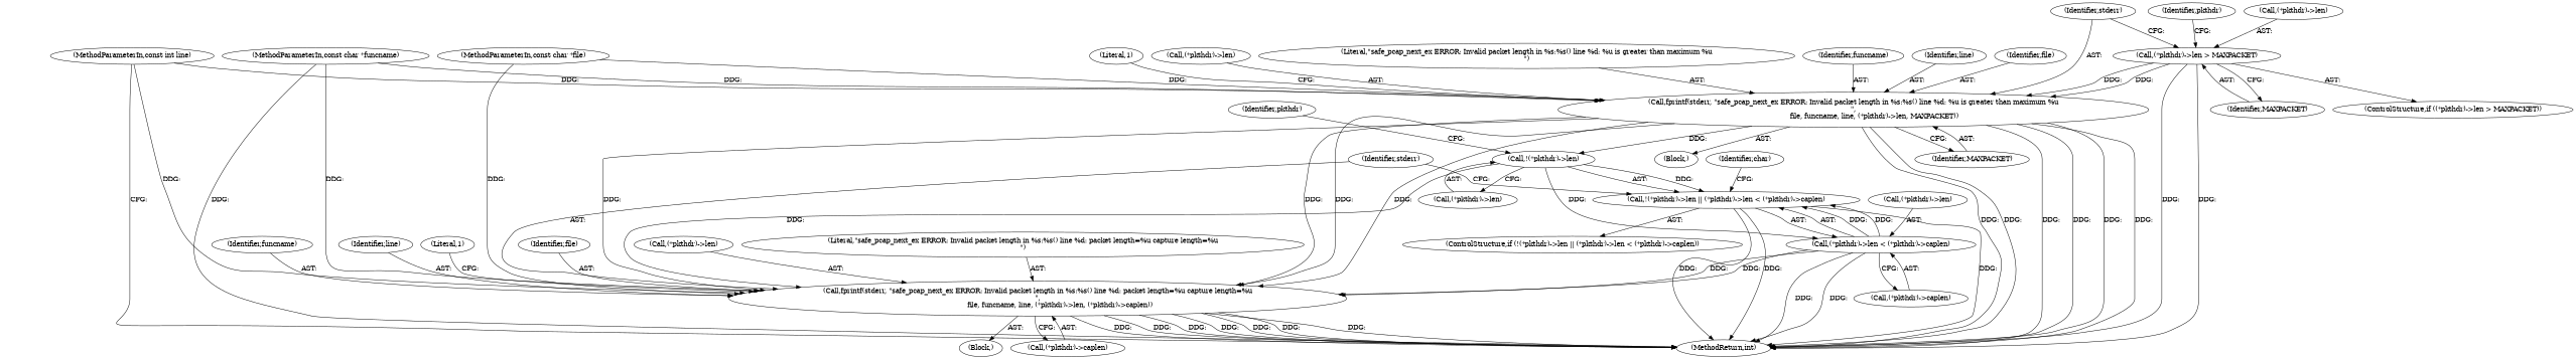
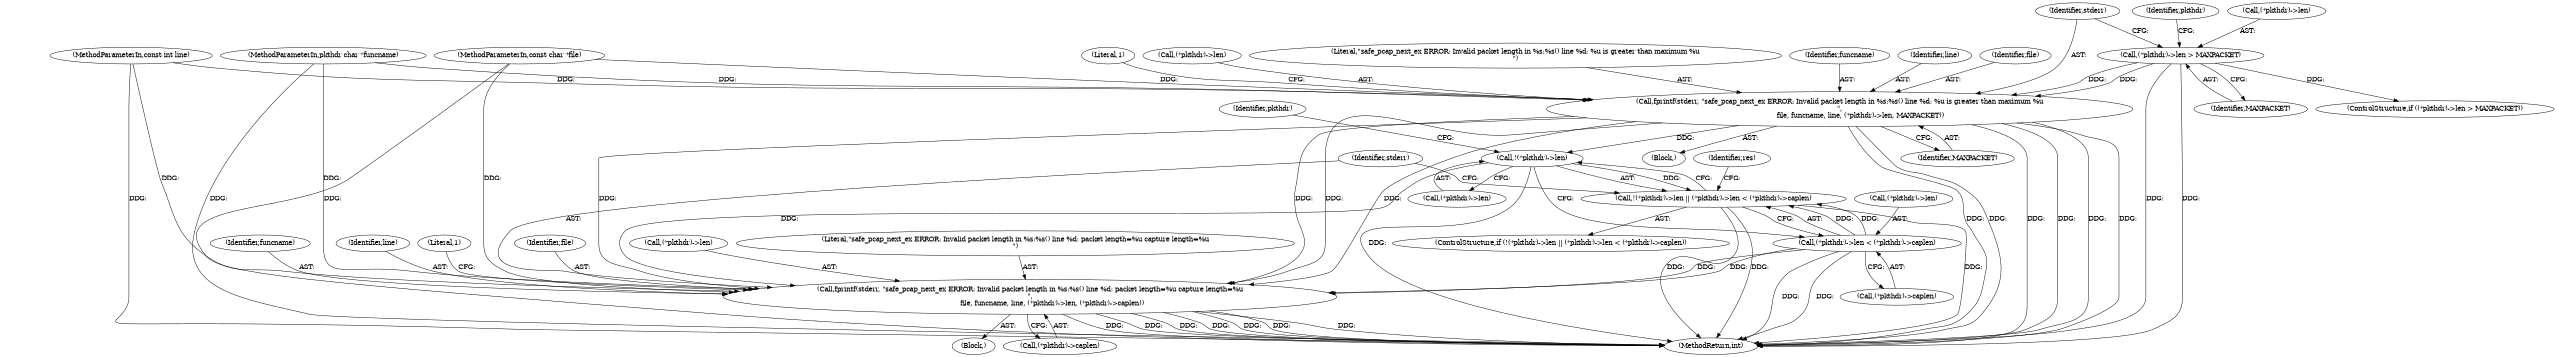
  digraph {
    n1 [label="(Call,!(*pkthdr)->len)"]
    n2 [label="(Call,!(*pkthdr)->len || (*pkthdr)->len < (*pkthdr)->caplen)"]
    n3 [label="(Call,(*pkthdr)->len < (*pkthdr)->caplen)"]
    n4 [label="(Call,fprintf(stderr, \"safe_pcap_next_ex ERROR: Invalid packet length in %s:%s() line %d: packet length=%u capture length=%u\n\",\n                     file, funcname, line, (*pkthdr)->len, (*pkthdr)->caplen))"]
    n5 [label="(Call,(*pkthdr)->len)"]
    n6 [label="(MethodReturn,int)"]
    n7 [label="(ControlStructure,if (!(*pkthdr)->len || (*pkthdr)->len < (*pkthdr)->caplen))"]
    n8 [label="(Call,(*pkthdr)->caplen)"]
    n9 [label="(Call,(*pkthdr)->caplen)"]
    n10 [label="(Block,)"]
    n11 [label="(Call,fprintf(stderr, \"safe_pcap_next_ex ERROR: Invalid packet length in %s:%s() line %d: %u is greater than maximum %u\n\",\n                    file, funcname, line, (*pkthdr)->len, MAXPACKET))"]
    n12 [label="(Identifier,MAXPACKET)"]
    n13 [label="(Block,)"]
    n14 [label="(MethodParameterIn,const char *file)"]
-   n15 [label="(MethodParameterIn,const char *funcname)"]
+   n15 [label="(MethodParameterIn,pkthdr char *funcname)"]
    n16 [label="(MethodParameterIn,const int line)"]
    n17 [label="(Call,(*pkthdr)->len > MAXPACKET)"]
    n18 [label="(Identifier,MAXPACKET)"]
    n19 [label="(ControlStructure,if ((*pkthdr)->len > MAXPACKET))"]
    n20 [label="(Identifier,stderr)"]
    n21 [label="(Call,(*pkthdr)->len)"]
-   n22 [label="(Identifier,char)"]
+   n22 [label="(Identifier,res)"]
    n23 [label="(Literal,1)"]
    n24 [label="(Call,(*pkthdr)->len)"]
    n25 [label="(Identifier,stderr)"]
    n26 [label="(Call,(*pkthdr)->len)"]
    n27 [label="(Literal,\"safe_pcap_next_ex ERROR: Invalid packet length in %s:%s() line %d: packet length=%u capture length=%u\n\")"]
    n28 [label="(Literal,\"safe_pcap_next_ex ERROR: Invalid packet length in %s:%s() line %d: %u is greater than maximum %u\n\")"]
    n29 [label="(Identifier,funcname)"]
    n30 [label="(Identifier,line)"]
    n31 [label="(Identifier,funcname)"]
    n32 [label="(Identifier,line)"]
    n33 [label="(Identifier,pkthdr)"]
    n34 [label="(Literal,1)"]
    n35 [label="(Identifier,file)"]
    n36 [label="(Identifier,file)"]
    n37 [label="(Identifier,pkthdr)"]
    n38 [label="(Call,(*pkthdr)->len)"]
    n1 -> n2 [label="AST: "]
    n1 -> n2 [label="DDG: "]
-   n1 -> n3 [label="DDG: "]
+   n1 -> n3 [label="CFG: "]
    n1 -> n4 [label="DDG: "]
    n1 -> n5 [label="CFG: "]
-   n2 -> n3 [label="AST: "]
+   n1 -> n6 [label="DDG: "]
+   n2 -> n1 [label="CFG: "]
+   n2 -> n3 [label="CFG: "]
    n2 -> n6 [label="DDG: "]
    n2 -> n6 [label="DDG: "]
    n2 -> n6 [label="DDG: "]
    n2 -> n7 [label="AST: "]
    n3 -> n2 [label="AST: "]
    n3 -> n2 [label="DDG: "]
    n3 -> n2 [label="DDG: "]
    n3 -> n4 [label="DDG: "]
    n3 -> n4 [label="DDG: "]
    n3 -> n6 [label="DDG: "]
    n3 -> n6 [label="DDG: "]
    n3 -> n8 [label="CFG: "]
    n4 -> n6 [label="DDG: "]
    n4 -> n6 [label="DDG: "]
    n4 -> n6 [label="DDG: "]
    n4 -> n6 [label="DDG: "]
    n4 -> n6 [label="DDG: "]
    n4 -> n6 [label="DDG: "]
    n4 -> n6 [label="DDG: "]
    n4 -> n9 [label="CFG: "]
    n4 -> n10 [label="AST: "]
    n5 -> n1 [label="AST: "]
    n8 -> n3 [label="AST: "]
    n9 -> n4 [label="AST: "]
    n11 -> n1 [label="DDG: "]
    n11 -> n4 [label="DDG: "]
    n11 -> n4 [label="DDG: "]
    n11 -> n4 [label="DDG: "]
    n11 -> n4 [label="DDG: "]
    n11 -> n6 [label="DDG: "]
    n11 -> n6 [label="DDG: "]
    n11 -> n6 [label="DDG: "]
    n11 -> n6 [label="DDG: "]
    n11 -> n6 [label="DDG: "]
    n11 -> n6 [label="DDG: "]
    n11 -> n12 [label="CFG: "]
    n11 -> n13 [label="AST: "]
    n12 -> n11 [label="AST: "]
    n14 -> n4 [label="DDG: "]
+   n14 -> n6 [label="DDG: "]
    n14 -> n11 [label="DDG: "]
    n15 -> n4 [label="DDG: "]
    n15 -> n6 [label="DDG: "]
    n15 -> n11 [label="DDG: "]
    n16 -> n4 [label="DDG: "]
-   n16 -> n6 [label="CFG: "]
+   n16 -> n6 [label="DDG: "]
    n16 -> n11 [label="DDG: "]
    n17 -> n6 [label="DDG: "]
    n17 -> n6 [label="DDG: "]
    n17 -> n11 [label="DDG: "]
    n17 -> n11 [label="DDG: "]
    n17 -> n18 [label="CFG: "]
-   n17 -> n19 [label="AST: "]
+   n17 -> n19 [label="DDG: "]
    n18 -> n17 [label="AST: "]
    n20 -> n11 [label="AST: "]
    n20 -> n17 [label="CFG: "]
    n21 -> n4 [label="AST: "]
    n22 -> n2 [label="CFG: "]
    n23 -> n11 [label="CFG: "]
    n24 -> n3 [label="AST: "]
    n25 -> n2 [label="CFG: "]
    n25 -> n4 [label="AST: "]
    n26 -> n11 [label="AST: "]
    n27 -> n4 [label="AST: "]
    n28 -> n11 [label="AST: "]
    n29 -> n4 [label="AST: "]
    n30 -> n4 [label="AST: "]
    n31 -> n11 [label="AST: "]
    n32 -> n11 [label="AST: "]
    n33 -> n1 [label="CFG: "]
    n34 -> n4 [label="CFG: "]
    n35 -> n11 [label="AST: "]
    n36 -> n4 [label="AST: "]
    n37 -> n17 [label="CFG: "]
    n38 -> n17 [label="AST: "]
  }
